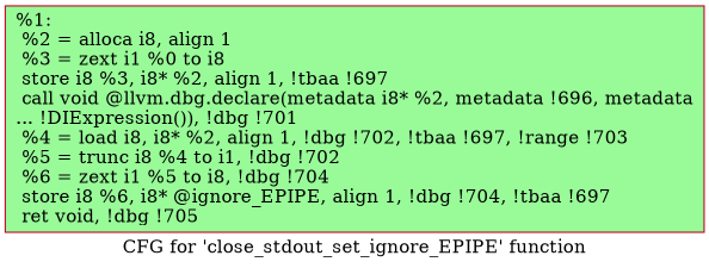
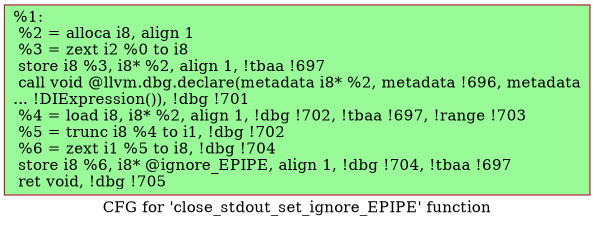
  digraph {
    label="CFG for 'close_stdout_set_ignore_EPIPE' function"
    rankdir=LR
-   n1 [color="#b70d28ff" fillcolor=palegreen label="{%1:\l  %2 = alloca i8, align 1\l  %3 = zext i1 %0 to i8\l  store i8 %3, i8* %2, align 1, !tbaa !697\l  call void @llvm.dbg.declare(metadata i8* %2, metadata !696, metadata\l... !DIExpression()), !dbg !701\l  %4 = load i8, i8* %2, align 1, !dbg !702, !tbaa !697, !range !703\l  %5 = trunc i8 %4 to i1, !dbg !702\l  %6 = zext i1 %5 to i8, !dbg !704\l  store i8 %6, i8* @ignore_EPIPE, align 1, !dbg !704, !tbaa !697\l  ret void, !dbg !705\l}" shape=record style=filled]
+   n1 [color="#b70d28ff" fillcolor=palegreen label="{%1:\l  %2 = alloca i8, align 1\l  %3 = zext i2 %0 to i8\l  store i8 %3, i8* %2, align 1, !tbaa !697\l  call void @llvm.dbg.declare(metadata i8* %2, metadata !696, metadata\l... !DIExpression()), !dbg !701\l  %4 = load i8, i8* %2, align 1, !dbg !702, !tbaa !697, !range !703\l  %5 = trunc i8 %4 to i1, !dbg !702\l  %6 = zext i1 %5 to i8, !dbg !704\l  store i8 %6, i8* @ignore_EPIPE, align 1, !dbg !704, !tbaa !697\l  ret void, !dbg !705\l}" shape=record style=filled]
  }
